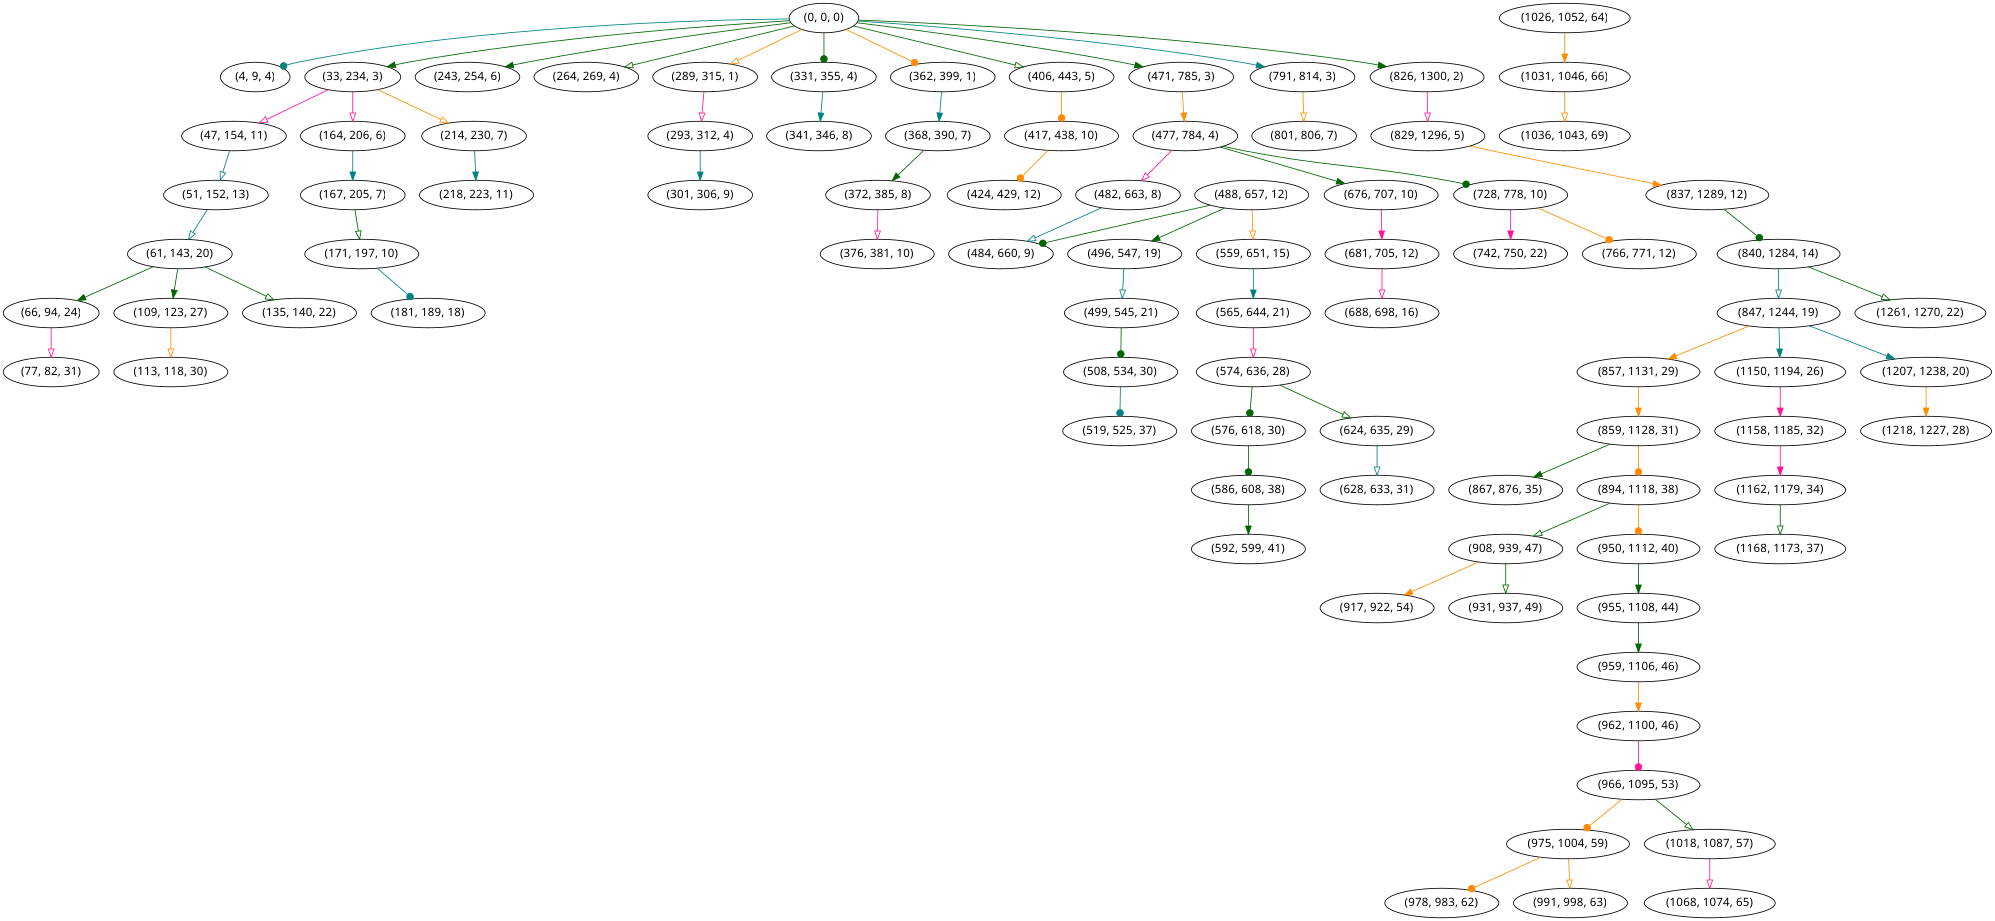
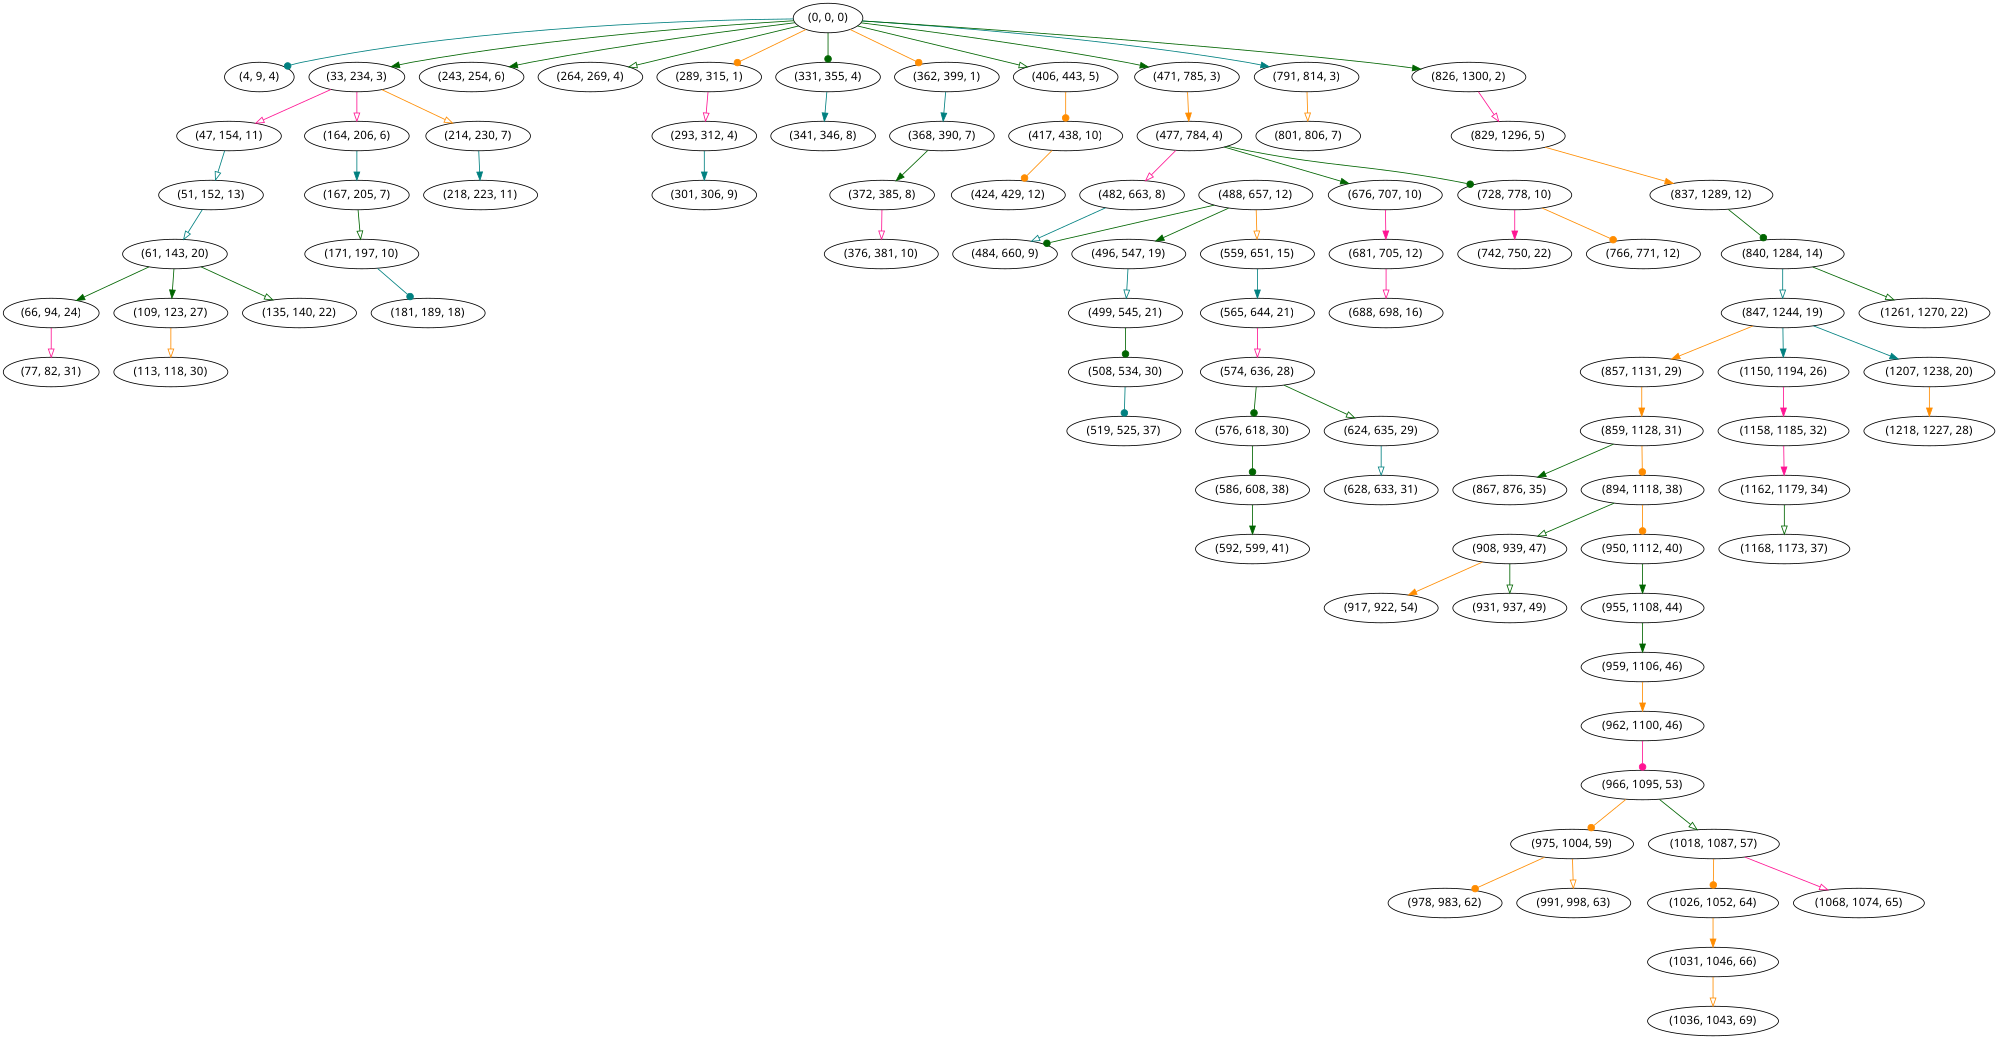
  digraph {
    fontname="Noto Sans"
    node [fontname="Noto Sans"]
    edge [arrowhead=normal color=darkgreen fontname="Noto Sans"]
    "(0, 0, 0)"
    "(4, 9, 4)"
    "(33, 234, 3)"
    "(243, 254, 6)"
    "(264, 269, 4)"
    "(289, 315, 1)"
    "(331, 355, 4)"
    "(362, 399, 1)"
    "(406, 443, 5)"
    "(471, 785, 3)"
    "(791, 814, 3)"
    "(826, 1300, 2)"
    "(47, 154, 11)"
    "(164, 206, 6)"
    "(214, 230, 7)"
    "(293, 312, 4)"
    "(341, 346, 8)"
    "(368, 390, 7)"
    "(417, 438, 10)"
    "(477, 784, 4)"
    "(801, 806, 7)"
    "(829, 1296, 5)"
    "(51, 152, 13)"
    "(167, 205, 7)"
    "(218, 223, 11)"
    "(61, 143, 20)"
    "(66, 94, 24)"
    "(109, 123, 27)"
    "(135, 140, 22)"
    "(77, 82, 31)"
    "(113, 118, 30)"
    "(171, 197, 10)"
    "(181, 189, 18)"
    "(301, 306, 9)"
    "(372, 385, 8)"
    "(376, 381, 10)"
    "(424, 429, 12)"
    "(482, 663, 8)"
    "(676, 707, 10)"
    "(728, 778, 10)"
    "(484, 660, 9)"
    "(681, 705, 12)"
    "(742, 750, 22)"
    "(766, 771, 12)"
    "(488, 657, 12)"
    "(496, 547, 19)"
    "(559, 651, 15)"
    "(499, 545, 21)"
    "(565, 644, 21)"
    "(508, 534, 30)"
    "(519, 525, 37)"
    "(574, 636, 28)"
    "(576, 618, 30)"
    "(624, 635, 29)"
    "(586, 608, 38)"
    "(628, 633, 31)"
    "(592, 599, 41)"
    "(688, 698, 16)"
    "(837, 1289, 12)"
    "(840, 1284, 14)"
    "(847, 1244, 19)"
    "(1261, 1270, 22)"
    "(857, 1131, 29)"
    "(1150, 1194, 26)"
    "(1207, 1238, 20)"
    "(859, 1128, 31)"
    "(1158, 1185, 32)"
    "(1218, 1227, 28)"
    "(867, 876, 35)"
    "(894, 1118, 38)"
    "(908, 939, 47)"
    "(950, 1112, 40)"
    "(917, 922, 54)"
    "(931, 937, 49)"
    "(955, 1108, 44)"
    "(959, 1106, 46)"
    n77 [label="(962, 1100, 46)"]
    "(966, 1095, 53)"
    "(975, 1004, 59)"
    "(1018, 1087, 57)"
    "(978, 983, 62)"
    "(991, 998, 63)"
    "(1026, 1052, 64)"
    "(1068, 1074, 65)"
    "(1031, 1046, 66)"
    "(1036, 1043, 69)"
    "(1162, 1179, 34)"
    "(1168, 1173, 37)"
    "(0, 0, 0)" -> "(4, 9, 4)" [arrowhead=dot color=teal]
    "(0, 0, 0)" -> "(33, 234, 3)"
    "(0, 0, 0)" -> "(243, 254, 6)"
    "(0, 0, 0)" -> "(264, 269, 4)" [arrowhead=onormal]
-   "(0, 0, 0)" -> "(289, 315, 1)" [arrowhead=onormal color=darkorange]
+   "(0, 0, 0)" -> "(289, 315, 1)" [arrowhead=dot color=darkorange]
    "(0, 0, 0)" -> "(331, 355, 4)" [arrowhead=dot]
    "(0, 0, 0)" -> "(362, 399, 1)" [arrowhead=dot color=darkorange]
    "(0, 0, 0)" -> "(406, 443, 5)" [arrowhead=onormal]
    "(0, 0, 0)" -> "(471, 785, 3)"
    "(0, 0, 0)" -> "(791, 814, 3)" [color=teal]
    "(0, 0, 0)" -> "(826, 1300, 2)"
    "(33, 234, 3)" -> "(47, 154, 11)" [arrowhead=onormal color=deeppink]
    "(33, 234, 3)" -> "(164, 206, 6)" [arrowhead=onormal color=deeppink]
    "(33, 234, 3)" -> "(214, 230, 7)" [arrowhead=onormal color=darkorange]
    "(289, 315, 1)" -> "(293, 312, 4)" [arrowhead=onormal color=deeppink]
    "(331, 355, 4)" -> "(341, 346, 8)" [color=teal]
    "(362, 399, 1)" -> "(368, 390, 7)" [color=teal]
    "(406, 443, 5)" -> "(417, 438, 10)" [arrowhead=dot color=darkorange]
    "(471, 785, 3)" -> "(477, 784, 4)" [color=darkorange]
    "(791, 814, 3)" -> "(801, 806, 7)" [arrowhead=onormal color=darkorange]
    "(826, 1300, 2)" -> "(829, 1296, 5)" [arrowhead=onormal color=deeppink]
    "(47, 154, 11)" -> "(51, 152, 13)" [arrowhead=onormal color=teal]
    "(164, 206, 6)" -> "(167, 205, 7)" [color=teal]
    "(214, 230, 7)" -> "(218, 223, 11)" [color=teal]
    "(293, 312, 4)" -> "(301, 306, 9)" [color=teal]
    "(368, 390, 7)" -> "(372, 385, 8)"
    "(417, 438, 10)" -> "(424, 429, 12)" [arrowhead=dot color=darkorange]
    "(477, 784, 4)" -> "(482, 663, 8)" [arrowhead=onormal color=deeppink]
    "(477, 784, 4)" -> "(676, 707, 10)"
    "(477, 784, 4)" -> "(728, 778, 10)" [arrowhead=dot]
    "(829, 1296, 5)" -> "(837, 1289, 12)" [color=darkorange]
    "(51, 152, 13)" -> "(61, 143, 20)" [arrowhead=onormal color=teal]
    "(167, 205, 7)" -> "(171, 197, 10)" [arrowhead=onormal]
    "(61, 143, 20)" -> "(66, 94, 24)"
    "(61, 143, 20)" -> "(109, 123, 27)"
    "(61, 143, 20)" -> "(135, 140, 22)" [arrowhead=onormal]
    "(66, 94, 24)" -> "(77, 82, 31)" [arrowhead=onormal color=deeppink]
    "(109, 123, 27)" -> "(113, 118, 30)" [arrowhead=onormal color=darkorange]
    "(171, 197, 10)" -> "(181, 189, 18)" [arrowhead=dot color=teal]
    "(372, 385, 8)" -> "(376, 381, 10)" [arrowhead=onormal color=deeppink]
    "(482, 663, 8)" -> "(484, 660, 9)" [arrowhead=onormal color=teal]
    "(676, 707, 10)" -> "(681, 705, 12)" [color=deeppink]
    "(728, 778, 10)" -> "(742, 750, 22)" [color=deeppink]
    "(728, 778, 10)" -> "(766, 771, 12)" [arrowhead=dot color=darkorange]
    "(681, 705, 12)" -> "(688, 698, 16)" [arrowhead=onormal color=deeppink]
    "(488, 657, 12)" -> "(484, 660, 9)" [arrowhead=dot]
    "(488, 657, 12)" -> "(496, 547, 19)"
    "(488, 657, 12)" -> "(559, 651, 15)" [arrowhead=onormal color=darkorange]
    "(496, 547, 19)" -> "(499, 545, 21)" [arrowhead=onormal color=teal]
    "(559, 651, 15)" -> "(565, 644, 21)" [color=teal]
    "(499, 545, 21)" -> "(508, 534, 30)" [arrowhead=dot]
    "(565, 644, 21)" -> "(574, 636, 28)" [arrowhead=onormal color=deeppink]
    "(508, 534, 30)" -> "(519, 525, 37)" [arrowhead=dot color=teal]
    "(574, 636, 28)" -> "(576, 618, 30)" [arrowhead=dot]
    "(574, 636, 28)" -> "(624, 635, 29)" [arrowhead=onormal]
    "(576, 618, 30)" -> "(586, 608, 38)" [arrowhead=dot]
    "(624, 635, 29)" -> "(628, 633, 31)" [arrowhead=onormal color=teal]
    "(586, 608, 38)" -> "(592, 599, 41)"
    "(837, 1289, 12)" -> "(840, 1284, 14)" [arrowhead=dot]
    "(840, 1284, 14)" -> "(847, 1244, 19)" [arrowhead=onormal color=teal]
    "(840, 1284, 14)" -> "(1261, 1270, 22)" [arrowhead=onormal]
    "(847, 1244, 19)" -> "(857, 1131, 29)" [color=darkorange]
    "(847, 1244, 19)" -> "(1150, 1194, 26)" [color=teal]
    "(847, 1244, 19)" -> "(1207, 1238, 20)" [color=teal]
    "(857, 1131, 29)" -> "(859, 1128, 31)" [color=darkorange]
    "(1150, 1194, 26)" -> "(1158, 1185, 32)" [color=deeppink]
    "(1207, 1238, 20)" -> "(1218, 1227, 28)" [color=darkorange]
    "(859, 1128, 31)" -> "(867, 876, 35)"
    "(859, 1128, 31)" -> "(894, 1118, 38)" [arrowhead=dot color=darkorange]
    "(1158, 1185, 32)" -> "(1162, 1179, 34)" [color=deeppink]
    "(894, 1118, 38)" -> "(908, 939, 47)" [arrowhead=onormal]
    "(894, 1118, 38)" -> "(950, 1112, 40)" [arrowhead=dot color=darkorange]
    "(908, 939, 47)" -> "(917, 922, 54)" [color=darkorange]
    "(908, 939, 47)" -> "(931, 937, 49)" [arrowhead=onormal]
    "(950, 1112, 40)" -> "(955, 1108, 44)"
    "(955, 1108, 44)" -> "(959, 1106, 46)"
    "(959, 1106, 46)" -> n77 [color=darkorange]
    n77 -> "(966, 1095, 53)" [arrowhead=dot color=deeppink]
    "(966, 1095, 53)" -> "(975, 1004, 59)" [arrowhead=dot color=darkorange]
    "(966, 1095, 53)" -> "(1018, 1087, 57)" [arrowhead=onormal]
    "(975, 1004, 59)" -> "(978, 983, 62)" [arrowhead=dot color=darkorange]
    "(975, 1004, 59)" -> "(991, 998, 63)" [arrowhead=onormal color=darkorange]
+   "(1018, 1087, 57)" -> "(1026, 1052, 64)" [arrowhead=dot color=darkorange]
    "(1018, 1087, 57)" -> "(1068, 1074, 65)" [arrowhead=onormal color=deeppink]
    "(1026, 1052, 64)" -> "(1031, 1046, 66)" [color=darkorange]
    "(1031, 1046, 66)" -> "(1036, 1043, 69)" [arrowhead=onormal color=darkorange]
    "(1162, 1179, 34)" -> "(1168, 1173, 37)" [arrowhead=onormal]
  }
